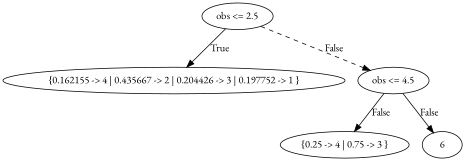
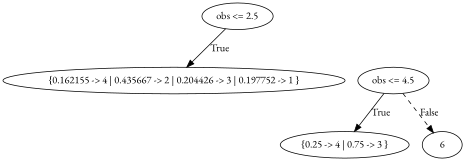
  digraph {
    fontname="EB Garamond"
    node [fontname="EB Garamond"]
    edge [fontname="EB Garamond"]
    n1 [label="obs <= 2.5"]
    n2 [label="{0.162155 -> 4 | 0.435667 -> 2 | 0.204426 -> 3 | 0.197752 -> 1 }"]
    n3 [label="obs <= 4.5"]
    n4 [label="{0.25 -> 4 | 0.75 -> 3 }"]
    n5 [label=6]
    n1 -> n2 [label=True]
-   n1 -> n3 [label=False style=dashed]
-   n3 -> n4 [label=False]
-   n3 -> n5 [label=False style=solid]
+   n3 -> n4 [label=True]
+   n3 -> n5 [label=False style=dashed]
  }
